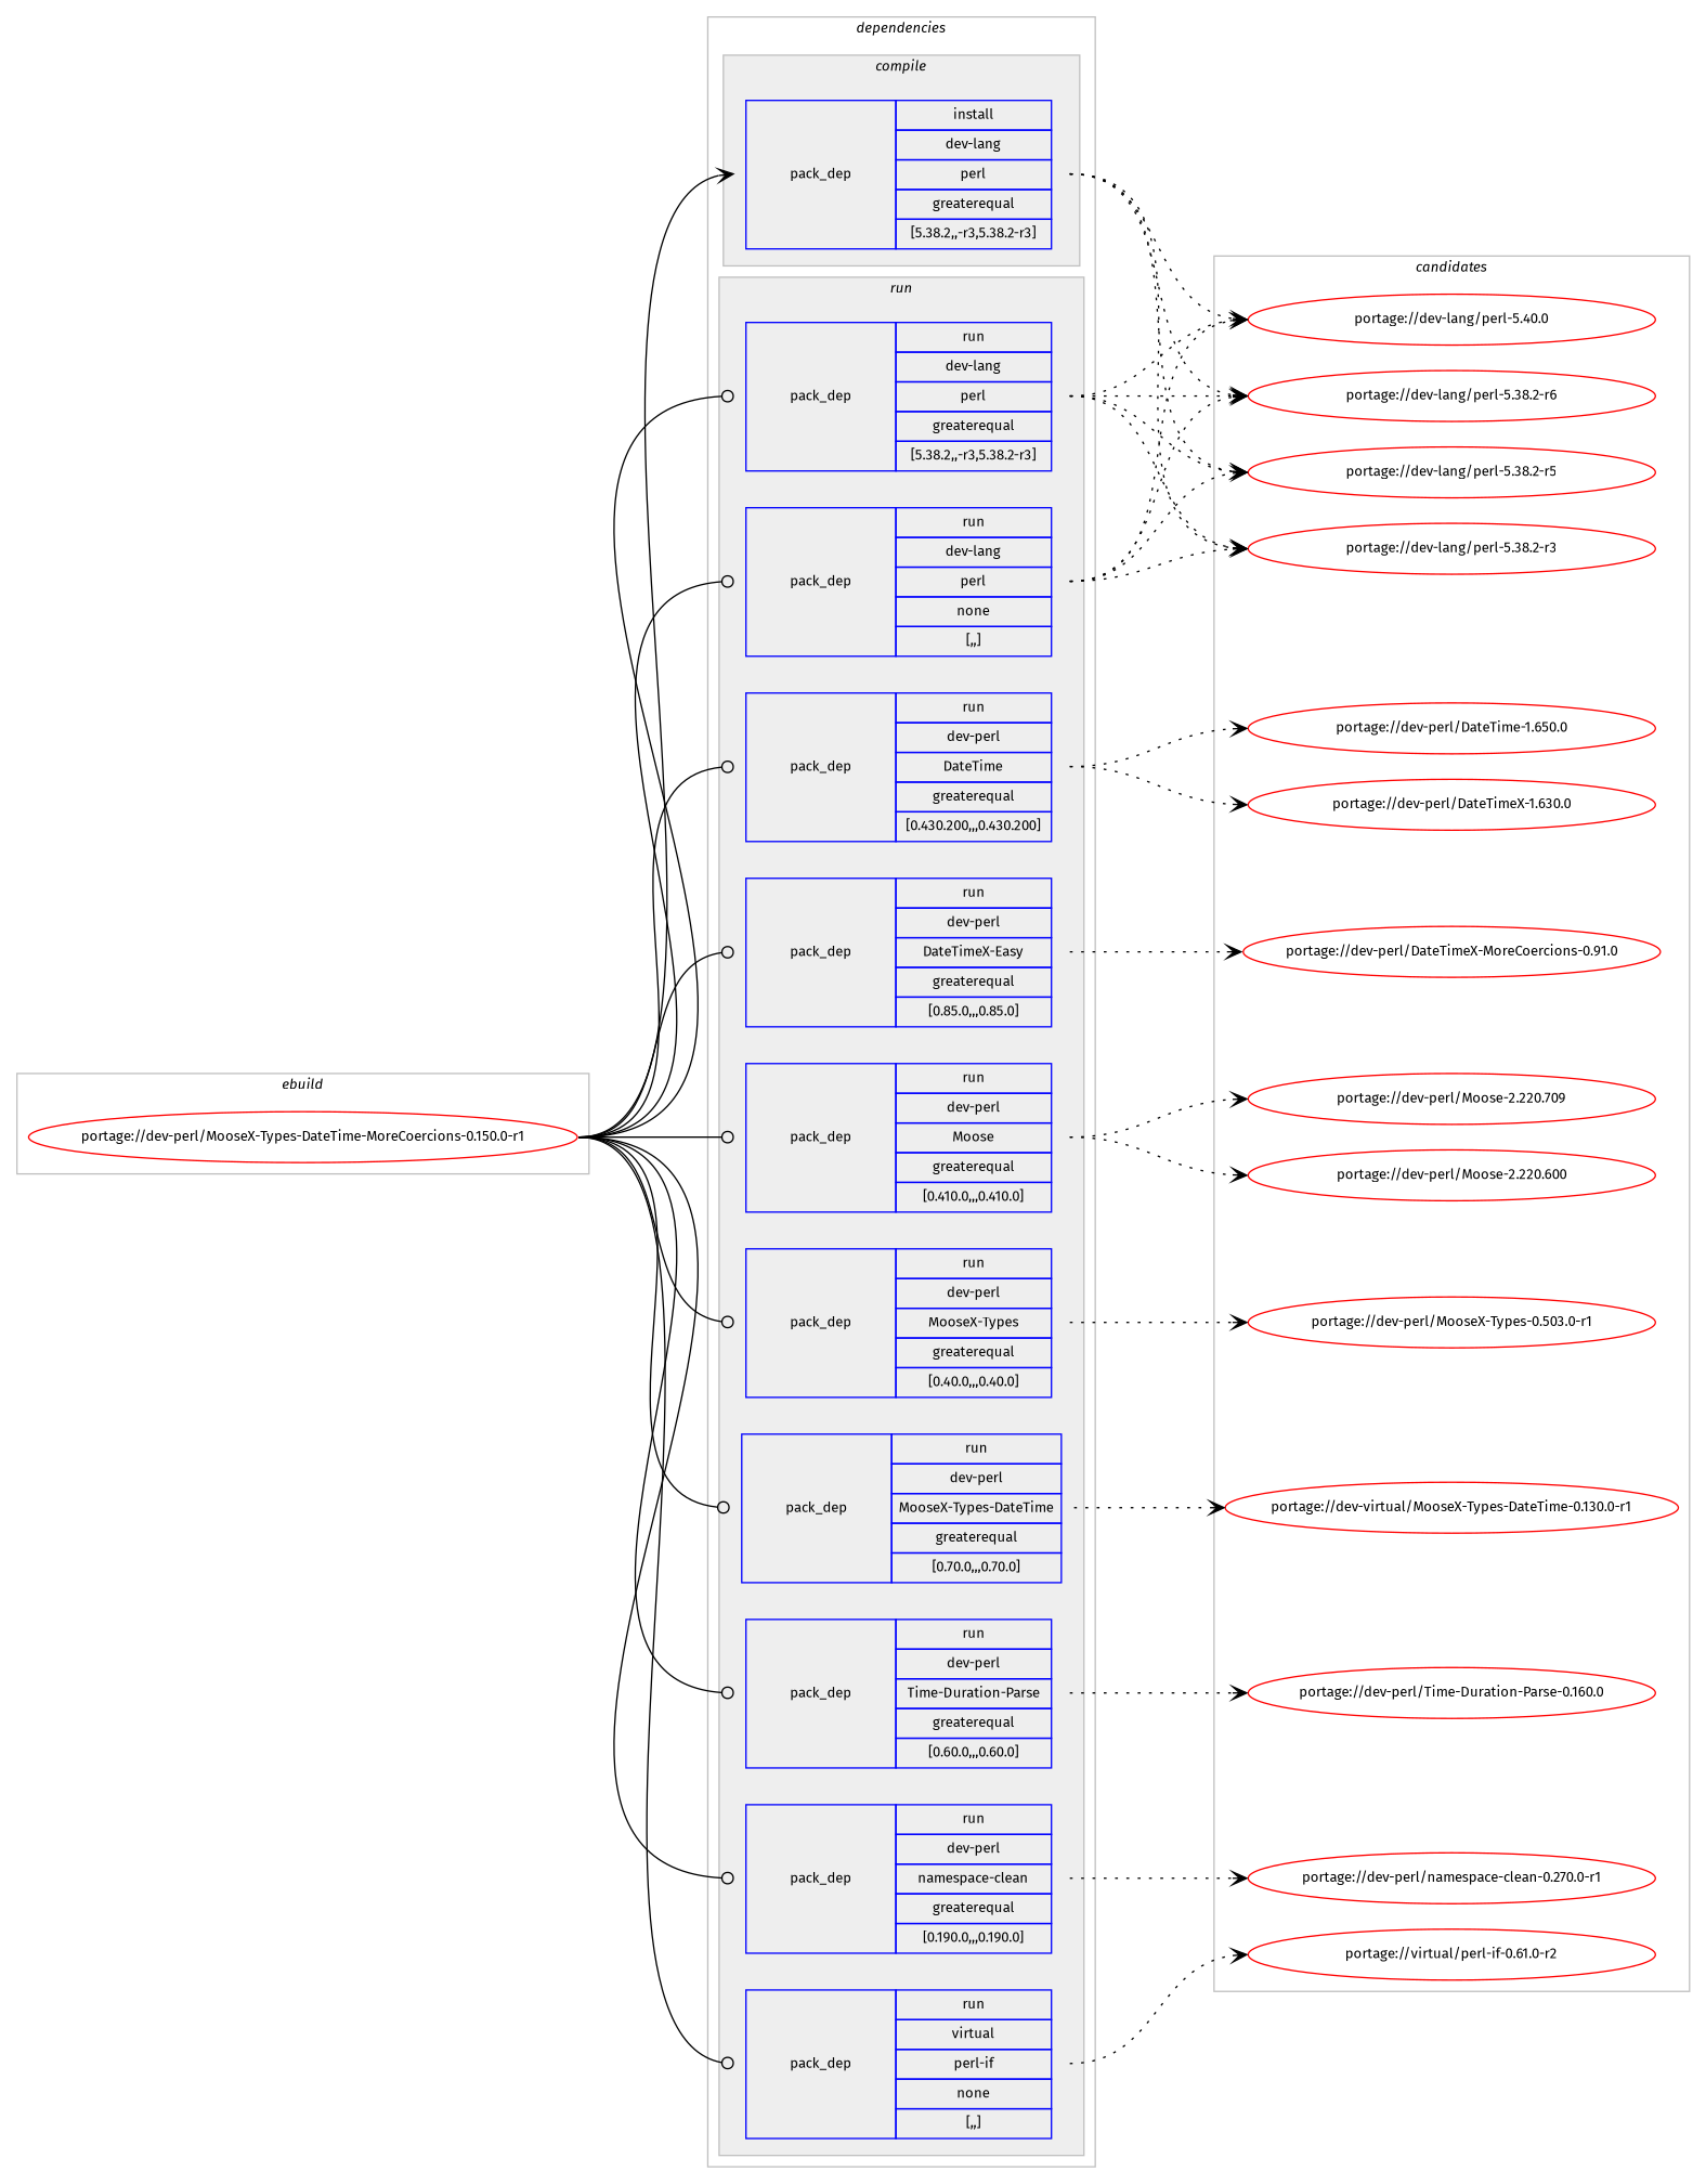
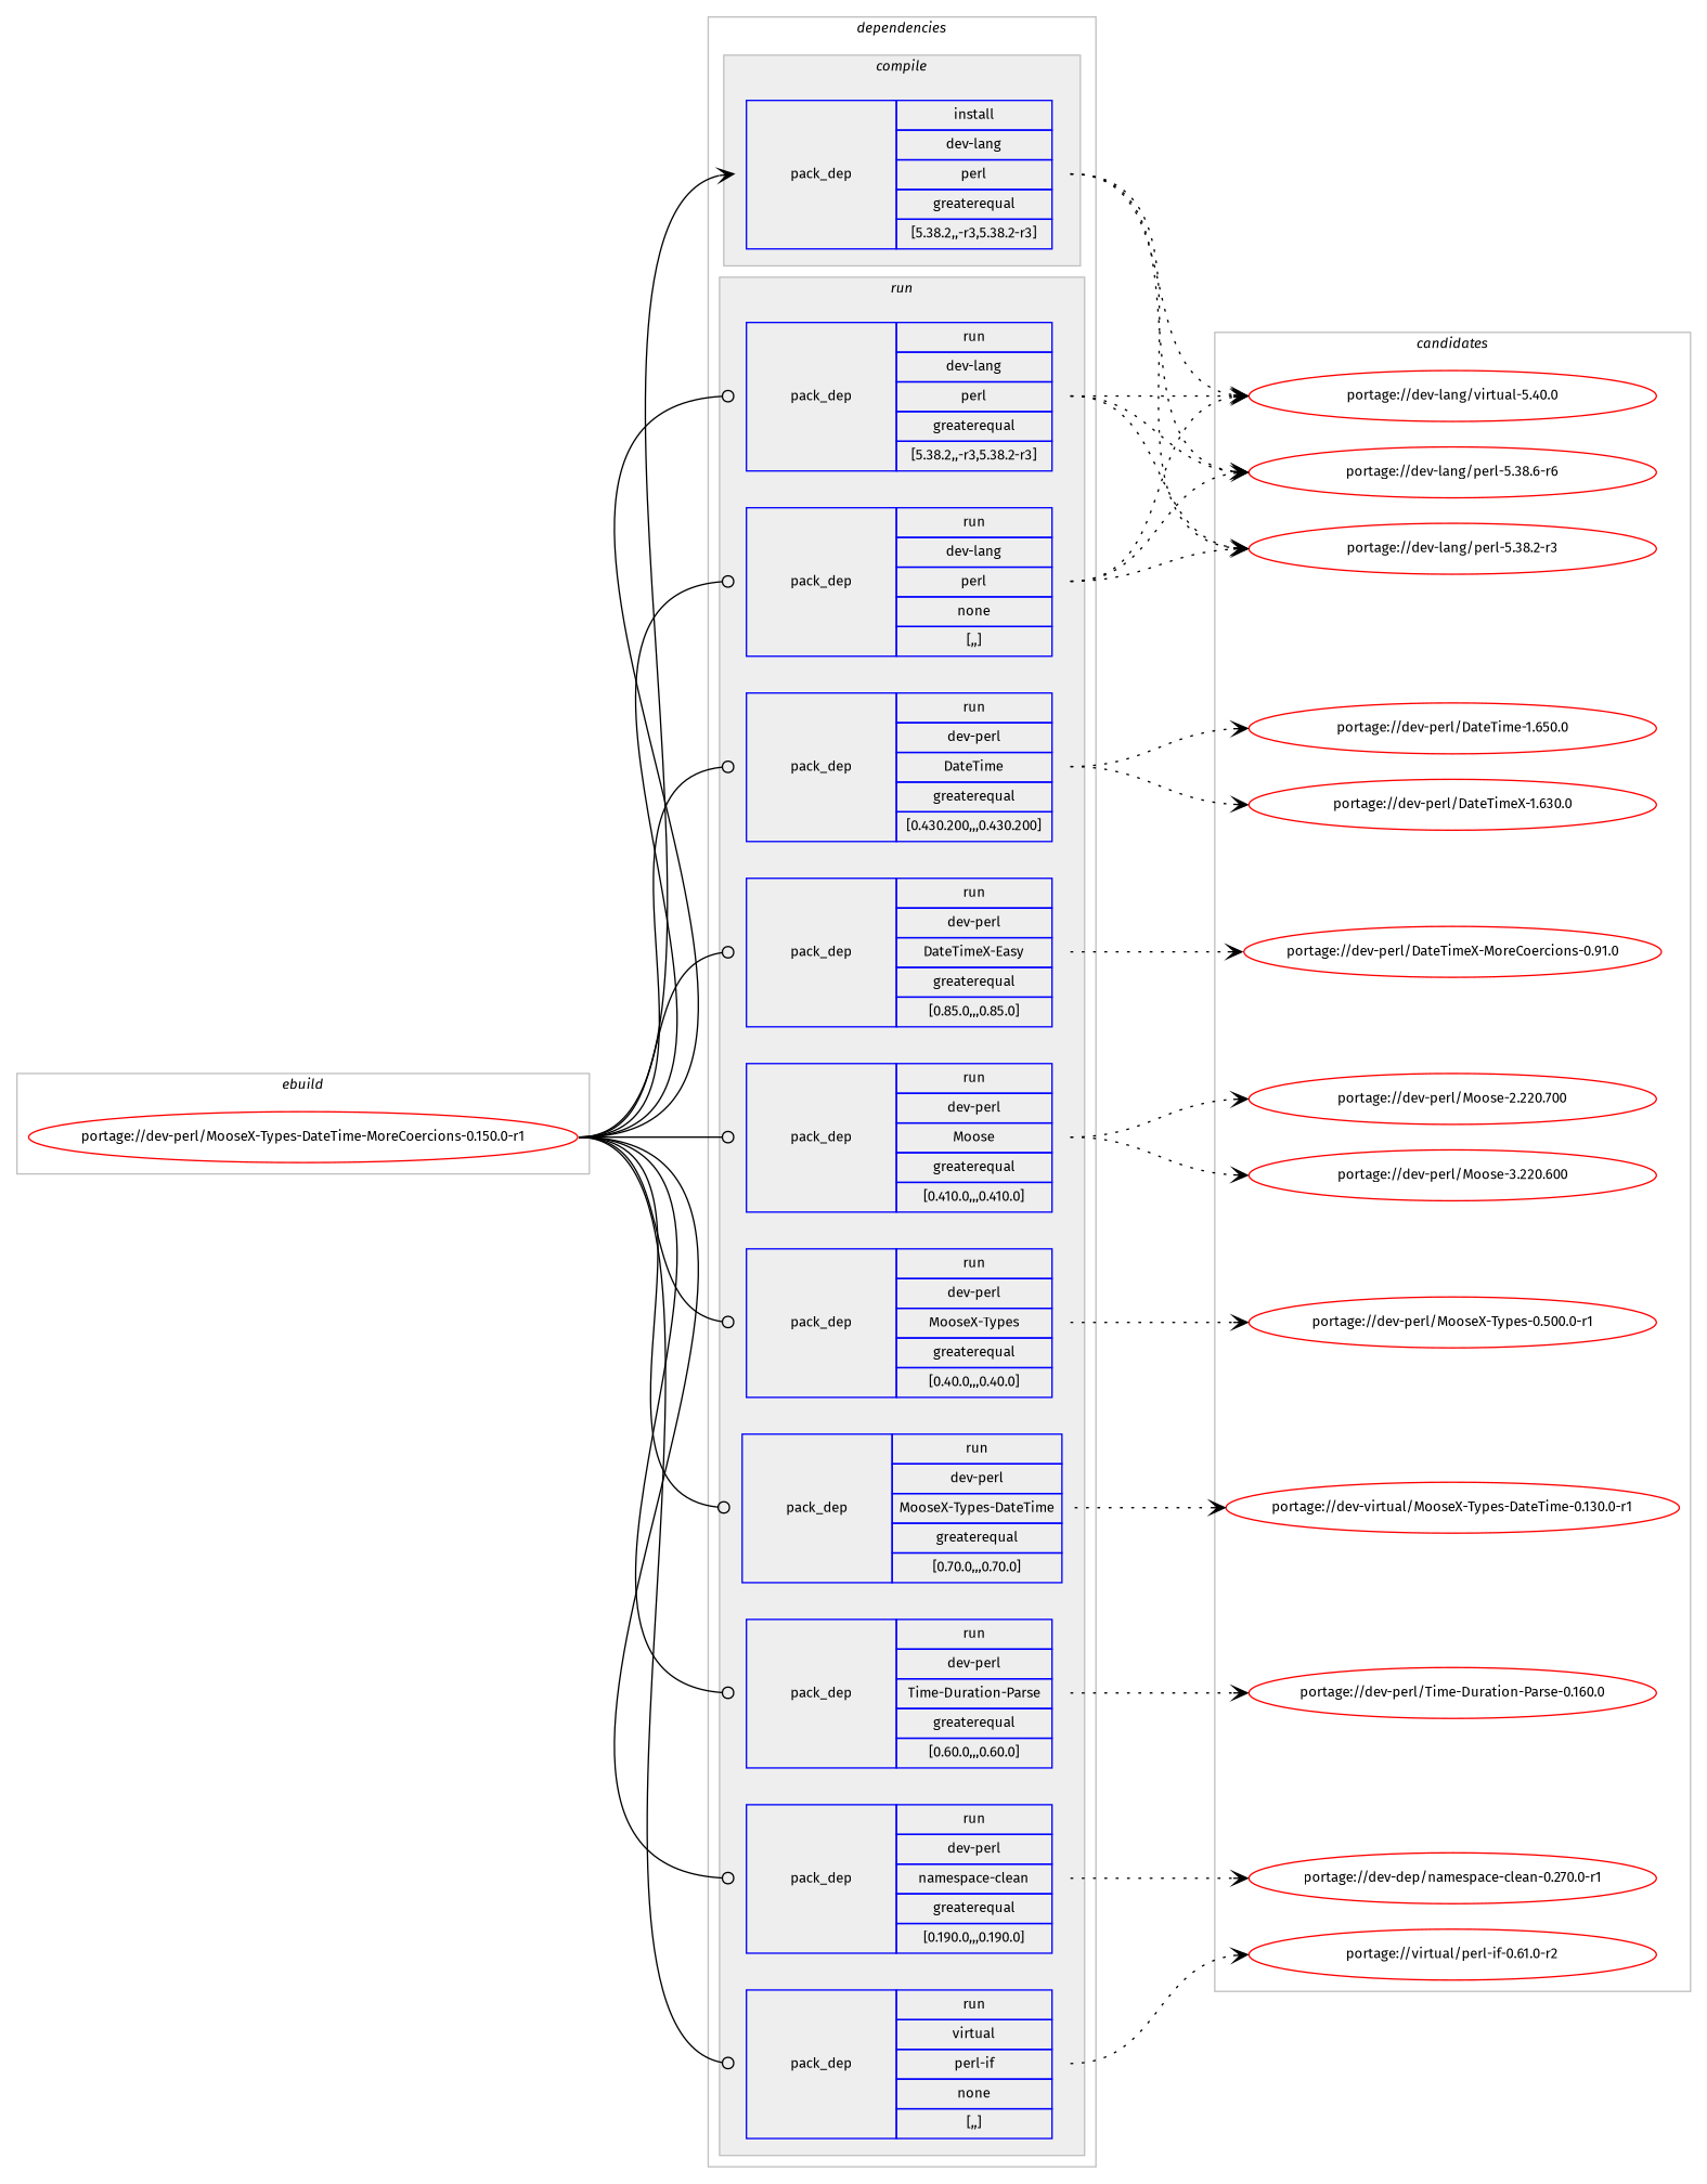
  digraph {
    compound=true
    concentrate=true
    fontname="Fira Sans"
    fontsize=10
    newrank=true
    rankdir=LR
    ranksep=1.5
    node [color=red fontname="Fira Sans" fontsize=10]
    edge [arrowhead=vee fontname="Fira Sans" headport=w style=dotted tailport=e weight=100]
    n1 [label="portage://dev-perl/MooseX-Types-DateTime-MoreCoercions-0.150.0-r1" width=4]
    n2 [color=blue label=<<TABLE BORDER="0" CELLBORDER="1" CELLSPACING="0" CELLPADDING="4" WIDTH="220"><TR><TD ROWSPAN="6" CELLPADDING="30">pack_dep</TD></TR><TR><TD WIDTH="110">install</TD></TR><TR><TD>dev-lang</TD></TR><TR><TD>perl</TD></TR><TR><TD>greaterequal</TD></TR><TR><TD>[5.38.2,,-r3,5.38.2-r3]</TD></TR></TABLE>> shape=none]
    n3 [color=blue label=<<TABLE BORDER="0" CELLBORDER="1" CELLSPACING="0" CELLPADDING="4" WIDTH="220"><TR><TD ROWSPAN="6" CELLPADDING="30">pack_dep</TD></TR><TR><TD WIDTH="110">run</TD></TR><TR><TD>dev-lang</TD></TR><TR><TD>perl</TD></TR><TR><TD>greaterequal</TD></TR><TR><TD>[5.38.2,,-r3,5.38.2-r3]</TD></TR></TABLE>> shape=none]
    n4 [color=blue label=<<TABLE BORDER="0" CELLBORDER="1" CELLSPACING="0" CELLPADDING="4" WIDTH="220"><TR><TD ROWSPAN="6" CELLPADDING="30">pack_dep</TD></TR><TR><TD WIDTH="110">run</TD></TR><TR><TD>dev-lang</TD></TR><TR><TD>perl</TD></TR><TR><TD>none</TD></TR><TR><TD>[,,]</TD></TR></TABLE>> shape=none]
    n5 [color=blue label=<<TABLE BORDER="0" CELLBORDER="1" CELLSPACING="0" CELLPADDING="4" WIDTH="220"><TR><TD ROWSPAN="6" CELLPADDING="30">pack_dep</TD></TR><TR><TD WIDTH="110">run</TD></TR><TR><TD>dev-perl</TD></TR><TR><TD>DateTime</TD></TR><TR><TD>greaterequal</TD></TR><TR><TD>[0.430.200,,,0.430.200]</TD></TR></TABLE>> shape=none]
    n6 [color=blue label=<<TABLE BORDER="0" CELLBORDER="1" CELLSPACING="0" CELLPADDING="4" WIDTH="220"><TR><TD ROWSPAN="6" CELLPADDING="30">pack_dep</TD></TR><TR><TD WIDTH="110">run</TD></TR><TR><TD>dev-perl</TD></TR><TR><TD>DateTimeX-Easy</TD></TR><TR><TD>greaterequal</TD></TR><TR><TD>[0.85.0,,,0.85.0]</TD></TR></TABLE>> shape=none]
    n7 [color=blue label=<<TABLE BORDER="0" CELLBORDER="1" CELLSPACING="0" CELLPADDING="4" WIDTH="220"><TR><TD ROWSPAN="6" CELLPADDING="30">pack_dep</TD></TR><TR><TD WIDTH="110">run</TD></TR><TR><TD>dev-perl</TD></TR><TR><TD>Moose</TD></TR><TR><TD>greaterequal</TD></TR><TR><TD>[0.410.0,,,0.410.0]</TD></TR></TABLE>> shape=none]
    n8 [color=blue label=<<TABLE BORDER="0" CELLBORDER="1" CELLSPACING="0" CELLPADDING="4" WIDTH="220"><TR><TD ROWSPAN="6" CELLPADDING="30">pack_dep</TD></TR><TR><TD WIDTH="110">run</TD></TR><TR><TD>dev-perl</TD></TR><TR><TD>MooseX-Types</TD></TR><TR><TD>greaterequal</TD></TR><TR><TD>[0.40.0,,,0.40.0]</TD></TR></TABLE>> shape=none]
    n9 [color=blue label=<<TABLE BORDER="0" CELLBORDER="1" CELLSPACING="0" CELLPADDING="4" WIDTH="220"><TR><TD ROWSPAN="6" CELLPADDING="30">pack_dep</TD></TR><TR><TD WIDTH="110">run</TD></TR><TR><TD>dev-perl</TD></TR><TR><TD>MooseX-Types-DateTime</TD></TR><TR><TD>greaterequal</TD></TR><TR><TD>[0.70.0,,,0.70.0]</TD></TR></TABLE>> shape=none]
    n10 [color=blue label=<<TABLE BORDER="0" CELLBORDER="1" CELLSPACING="0" CELLPADDING="4" WIDTH="220"><TR><TD ROWSPAN="6" CELLPADDING="30">pack_dep</TD></TR><TR><TD WIDTH="110">run</TD></TR><TR><TD>dev-perl</TD></TR><TR><TD>Time-Duration-Parse</TD></TR><TR><TD>greaterequal</TD></TR><TR><TD>[0.60.0,,,0.60.0]</TD></TR></TABLE>> shape=none]
    n11 [color=blue label=<<TABLE BORDER="0" CELLBORDER="1" CELLSPACING="0" CELLPADDING="4" WIDTH="220"><TR><TD ROWSPAN="6" CELLPADDING="30">pack_dep</TD></TR><TR><TD WIDTH="110">run</TD></TR><TR><TD>dev-perl</TD></TR><TR><TD>namespace-clean</TD></TR><TR><TD>greaterequal</TD></TR><TR><TD>[0.190.0,,,0.190.0]</TD></TR></TABLE>> shape=none]
    n12 [color=blue label=<<TABLE BORDER="0" CELLBORDER="1" CELLSPACING="0" CELLPADDING="4" WIDTH="220"><TR><TD ROWSPAN="6" CELLPADDING="30">pack_dep</TD></TR><TR><TD WIDTH="110">run</TD></TR><TR><TD>virtual</TD></TR><TR><TD>perl-if</TD></TR><TR><TD>none</TD></TR><TR><TD>[,,]</TD></TR></TABLE>> shape=none]
-   n13 [label="portage://dev-lang/perl-5.40.0" width=4]
-   n14 [label="portage://dev-lang/perl-5.38.2-r6" width=4]
-   n15 [label="portage://dev-lang/perl-5.38.2-r5" width=4]
+   n13 [label="portage://dev-lang/virtual-5.40.0" width=4]
+   n14 [label="portage://dev-lang/perl-5.38.6-r6" width=4]
    n16 [label="portage://dev-lang/perl-5.38.2-r3" width=4]
    n17 [label="portage://dev-perl/DateTime-1.650.0" width=4]
    n18 [label="portage://dev-perl/DateTimeX-1.630.0" width=4]
    n19 [label="portage://dev-perl/DateTimeX-MoreCoercions-0.91.0" width=4]
-   n20 [label="portage://dev-perl/Moose-2.220.709" width=4]
-   n21 [label="portage://dev-perl/Moose-2.220.600" width=4]
-   n22 [label="portage://dev-perl/MooseX-Types-0.503.0-r1" width=4]
+   n20 [label="portage://dev-perl/Moose-2.220.700" width=4]
+   n21 [label="portage://dev-perl/Moose-3.220.600" width=4]
+   n22 [label="portage://dev-perl/MooseX-Types-0.500.0-r1" width=4]
    n23 [label="portage://dev-virtual/MooseX-Types-DateTime-0.130.0-r1" width=4]
    n24 [label="portage://dev-perl/Time-Duration-Parse-0.160.0" width=4]
-   n25 [label="portage://dev-perl/namespace-clean-0.270.0-r1" width=4]
+   n25 [label="portage://dev-dep/namespace-clean-0.270.0-r1" width=4]
    n26 [label="portage://virtual/perl-if-0.61.0-r2" width=4]
    subgraph cluster_1 {
      color=gray
      label=<<i>ebuild</i>>
      n1
    }
    subgraph cluster_2 {
      color=gray
      label=<<i>dependencies</i>>
      subgraph cluster_3 {
        color=gray
        fillcolor="#eeeeee"
        label=<<i>compile</i>>
        style=filled
        subgraph sub_4 {
          color=gray
          fillcolor="#eeeeee"
          label=<<i>compile</i>>
          style=filled
          n2
        }
      }
      subgraph cluster_5 {
        color=gray
        fillcolor="#eeeeee"
        label=<<i>compile and run</i>>
        style=filled
      }
      subgraph cluster_6 {
        color=gray
        fillcolor="#eeeeee"
        label=<<i>run</i>>
        style=filled
        subgraph sub_7 {
          color=gray
          fillcolor="#eeeeee"
          label=<<i>run</i>>
          style=filled
          n3
        }
        subgraph sub_8 {
          color=gray
          fillcolor="#eeeeee"
          label=<<i>run</i>>
          style=filled
          n4
        }
        subgraph sub_9 {
          color=gray
          fillcolor="#eeeeee"
          label=<<i>run</i>>
          style=filled
          n5
        }
        subgraph sub_10 {
          color=gray
          fillcolor="#eeeeee"
          label=<<i>run</i>>
          style=filled
          n6
        }
        subgraph sub_11 {
          color=gray
          fillcolor="#eeeeee"
          label=<<i>run</i>>
          style=filled
          n7
        }
        subgraph sub_12 {
          color=gray
          fillcolor="#eeeeee"
          label=<<i>run</i>>
          style=filled
          n8
        }
        subgraph sub_13 {
          color=gray
          fillcolor="#eeeeee"
          label=<<i>run</i>>
          style=filled
          n9
        }
        subgraph sub_14 {
          color=gray
          fillcolor="#eeeeee"
          label=<<i>run</i>>
          style=filled
          n10
        }
        subgraph sub_15 {
          color=gray
          fillcolor="#eeeeee"
          label=<<i>run</i>>
          style=filled
          n11
        }
        subgraph sub_16 {
          color=gray
          fillcolor="#eeeeee"
          label=<<i>run</i>>
          style=filled
          n12
        }
      }
    }
    subgraph cluster_17 {
      color=gray
      label=<<i>candidates</i>>
      rank=same
      subgraph sub_18 {
        color=black
        label=<<i>candidates</i>>
        nodesep=1
        rank=same
        n13
        n14
-       n15
        n16
      }
      subgraph sub_19 {
        color=black
        label=<<i>candidates</i>>
        nodesep=1
        rank=same
        n13
        n14
-       n15
        n16
      }
      subgraph sub_20 {
        color=black
        label=<<i>candidates</i>>
        nodesep=1
        rank=same
        n13
        n14
-       n15
        n16
      }
      subgraph sub_21 {
        color=black
        label=<<i>candidates</i>>
        nodesep=1
        rank=same
        n17
        n18
      }
      subgraph sub_22 {
        color=black
        label=<<i>candidates</i>>
        nodesep=1
        rank=same
        n19
      }
      subgraph sub_23 {
        color=black
        label=<<i>candidates</i>>
        nodesep=1
        rank=same
        n20
        n21
      }
      subgraph sub_24 {
        color=black
        label=<<i>candidates</i>>
        nodesep=1
        rank=same
        n22
      }
      subgraph sub_25 {
        color=black
        label=<<i>candidates</i>>
        nodesep=1
        rank=same
        n23
      }
      subgraph sub_26 {
        color=black
        label=<<i>candidates</i>>
        nodesep=1
        rank=same
        n24
      }
      subgraph sub_27 {
        color=black
        label=<<i>candidates</i>>
        nodesep=1
        rank=same
        n25
      }
      subgraph sub_28 {
        color=black
        label=<<i>candidates</i>>
        nodesep=1
        rank=same
        n26
      }
    }
    n1 -> n2 [style=solid weight=20]
    n1 -> n3 [arrowhead=odot style=solid weight=20]
    n1 -> n4 [arrowhead=odot style=solid weight=20]
    n1 -> n5 [arrowhead=odot style=solid weight=20]
    n1 -> n6 [arrowhead=odot style=solid weight=20]
    n1 -> n7 [arrowhead=odot style=solid weight=20]
    n1 -> n8 [arrowhead=odot style=solid weight=20]
    n1 -> n9 [arrowhead=odot style=solid weight=20]
    n1 -> n10 [arrowhead=odot style=solid weight=20]
    n1 -> n11 [arrowhead=odot style=solid weight=20]
    n1 -> n12 [arrowhead=odot style=solid weight=20]
    n2 -> n13
    n2 -> n14
-   n2 -> n15
    n2 -> n16
    n3 -> n13
    n3 -> n14
-   n3 -> n15
    n3 -> n16
    n4 -> n13
    n4 -> n14
-   n4 -> n15
    n4 -> n16
    n5 -> n17
    n5 -> n18
    n6 -> n19
    n7 -> n20
    n7 -> n21
    n8 -> n22
    n9 -> n23
    n10 -> n24
    n11 -> n25
    n12 -> n26
  }
